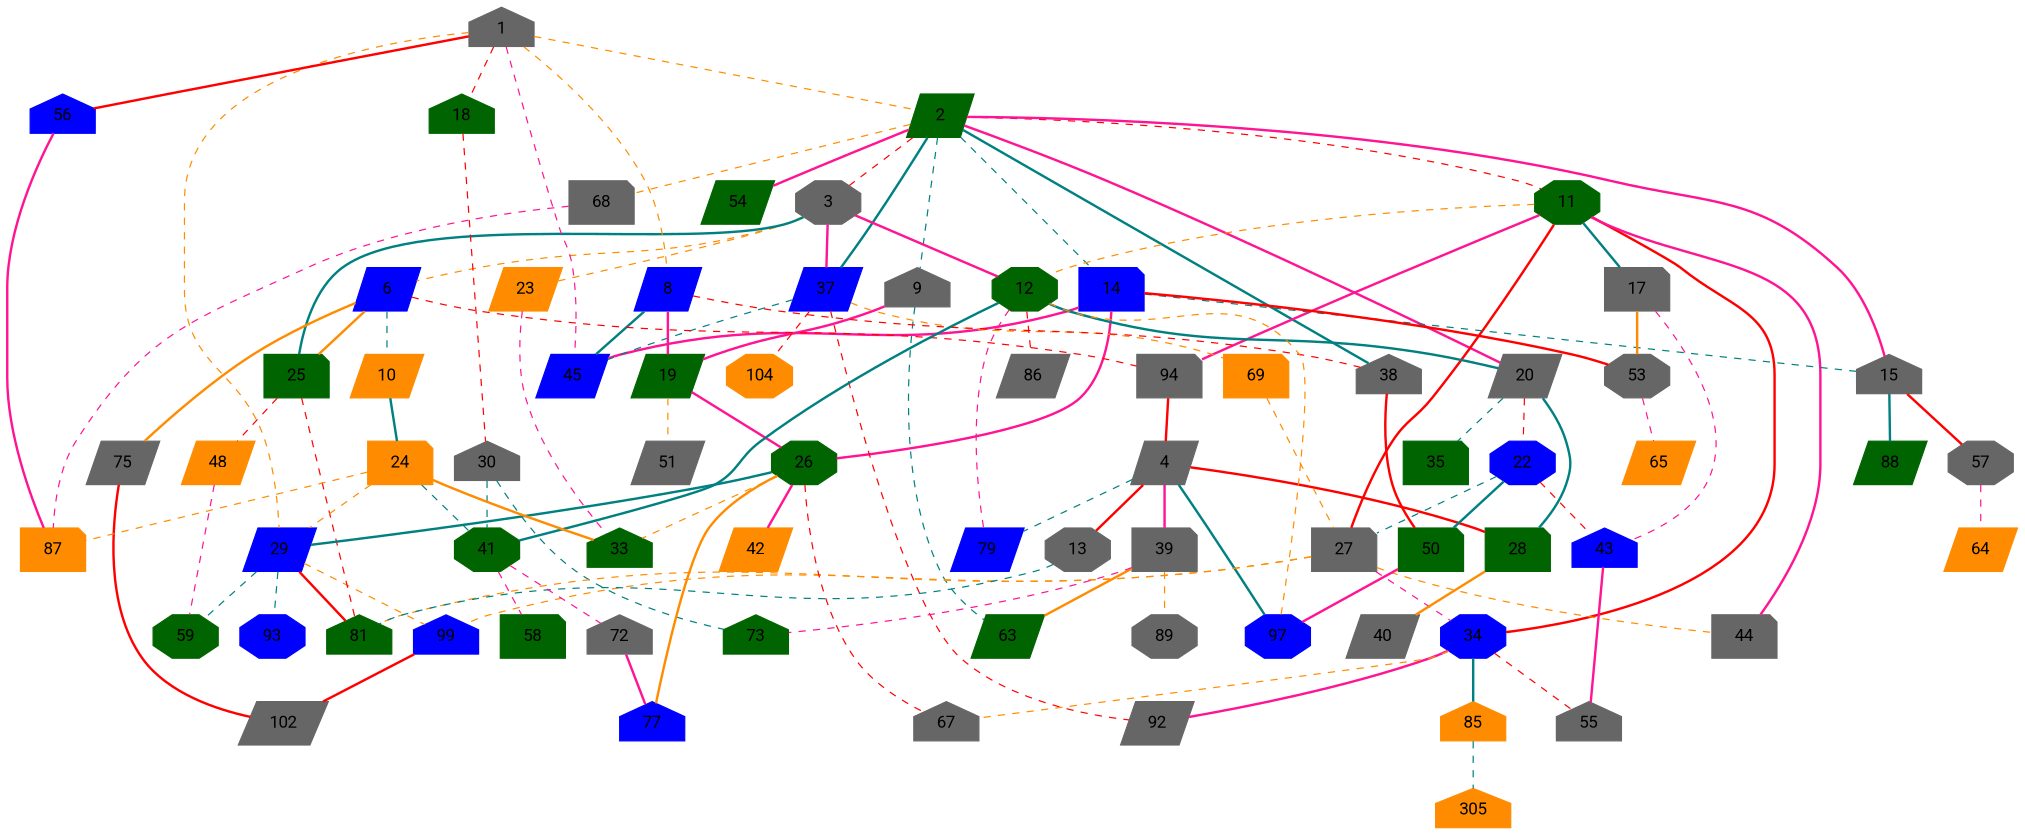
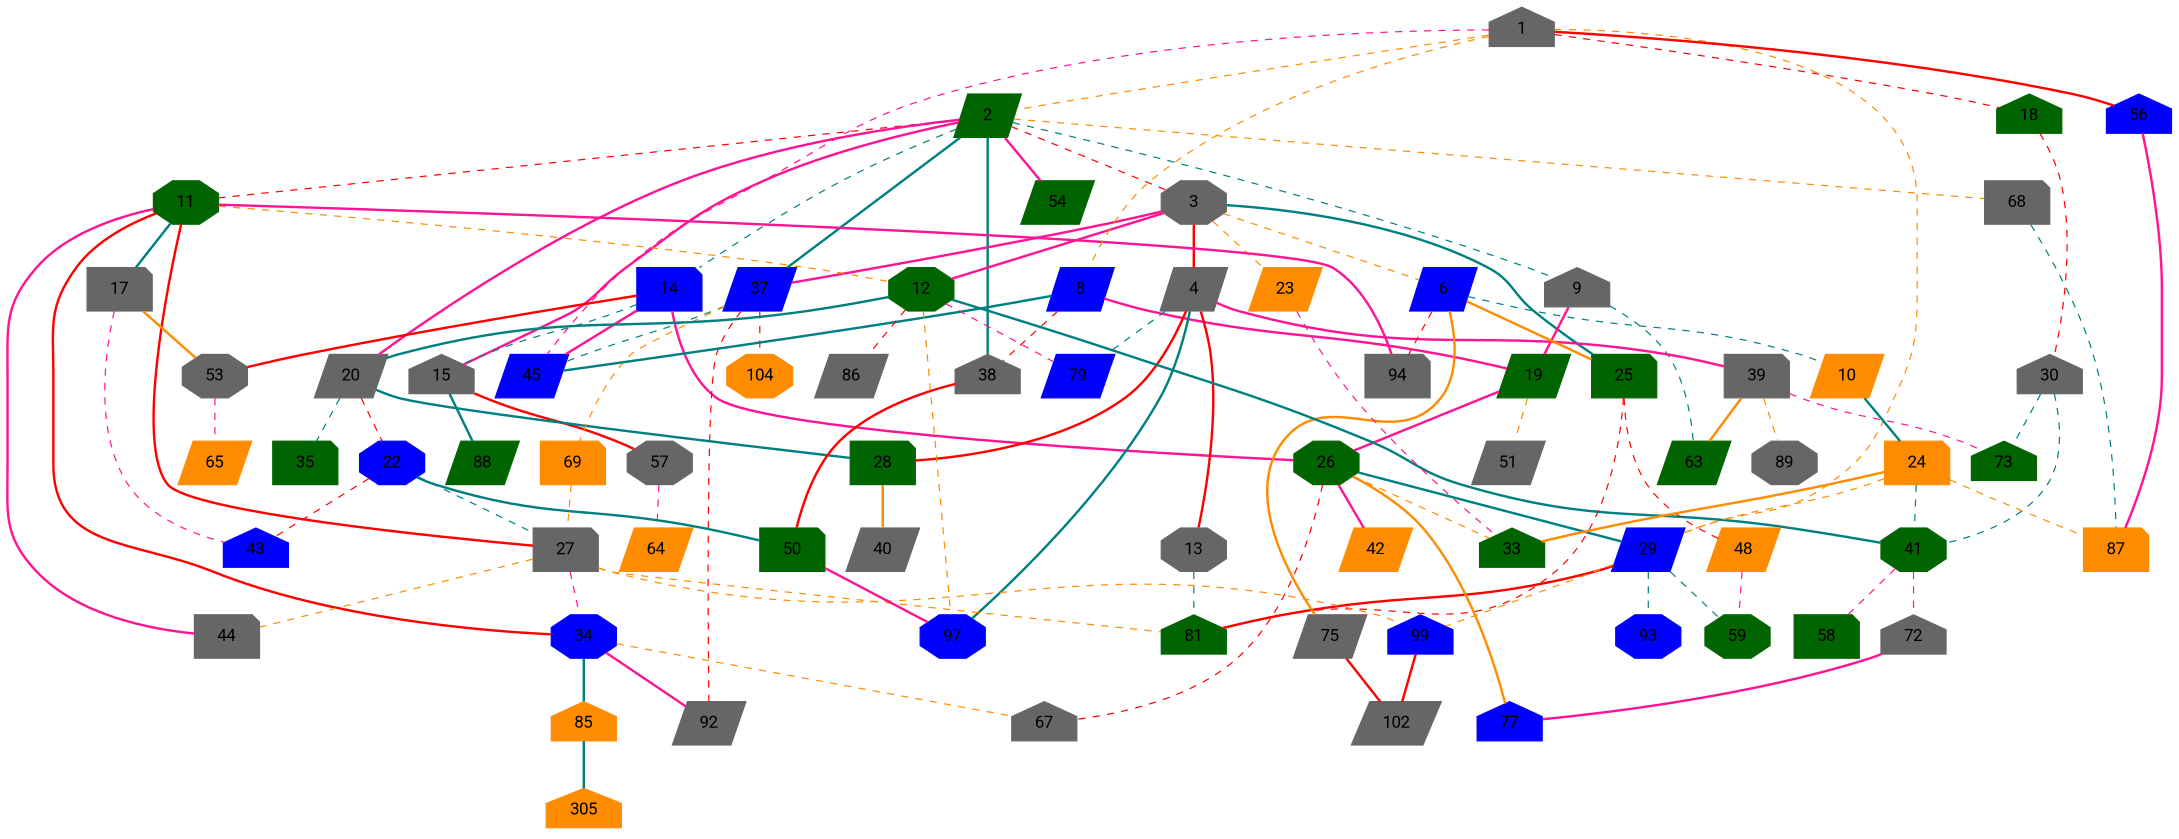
  graph {
    fontname=Roboto
    node [color=gray40 fontname=Roboto shape=parallelogram style=filled]
    edge [color=deeppink fontname=Roboto style=dashed]
    2 [color=darkgreen super="+7"]
    3 [shape=octagon super="+36"]
    9 [shape=house super="+46"]
    11 [color=darkgreen shape=octagon super="+21"]
    14 [color=blue shape=note super="+91"]
    15 [shape=house]
    20
    37 [color=blue super="+84"]
    38 [shape=house super="+83"]
    54 [color=darkgreen]
    68 [shape=note]
    1 [shape=house]
    8 [color=blue]
    18 [color=darkgreen shape=house]
    29 [color=blue super="+47"]
    45 [color=blue super="+52"]
    56 [color=blue shape=house]
    19 [color=darkgreen]
    30 [shape=house super="+49"]
    81 [color=darkgreen shape=house]
    99 [color=blue shape=house]
    59 [color=darkgreen shape=octagon super="+71"]
    93 [color=blue shape=octagon]
    87 [color=darkorange shape=note]
    4 [super="+5"]
    6 [color=blue super="+16"]
    12 [color=darkgreen shape=octagon super="+96"]
    23 [color=darkorange super="+82"]
    25 [color=darkgreen shape=note]
    63 [color=darkgreen super="+100"]
    94 [shape=note super="+103"]
    17 [shape=note super="+61"]
    27 [shape=note super="+32"]
    34 [color=blue shape=octagon super="+80"]
    44 [shape=note]
    26 [color=darkgreen shape=octagon super="+31"]
    53 [shape=octagon]
    57 [shape=octagon super="+60"]
    88 [color=darkgreen]
    28 [color=darkgreen shape=note]
    22 [color=blue shape=octagon]
    35 [color=darkgreen shape=note]
    92
    69 [color=darkorange shape=note]
    104 [color=darkorange shape=octagon]
    50 [color=darkgreen shape=note super="+70"]
    13 [shape=octagon super="+78"]
    39 [shape=note super="+67"]
    79 [color=blue]
    97 [color=blue shape=octagon]
    10 [color=darkorange]
    75
    41 [color=darkgreen shape=octagon super="+62"]
    86
    33 [color=darkgreen shape=house super="+74"]
    48 [color=darkorange]
    40
    73 [color=darkgreen shape=house]
    89 [shape=octagon]
    24 [color=darkorange shape=note super="+90"]
    102
    51 [super="+76"]
    43 [color=blue shape=house super="+98"]
    n64 [label=67 shape=house]
    85 [color=darkorange shape=house super="+101"]
-   55 [shape=house super="+95"]
    58 [color=darkgreen shape=note]
    72 [shape=house]
    42 [color=darkorange]
    77 [color=blue shape=house]
    65 [color=darkorange]
    64 [color=darkorange]
    n73 [color=darkorange label=305 shape=house]
    2 -- 3 [color=red]
    2 -- 9 [color=teal]
    2 -- 11 [color=red]
    2 -- 14 [color=teal]
    2 -- 15 [style=bold]
    2 -- 20 [style=bold]
    2 -- 37 [color=teal style=bold]
    2 -- 38 [color=teal style=bold]
    2 -- 54 [style=bold]
    2 -- 68 [color=darkorange]
    3 -- 37 [style=bold]
-   94 -- 4 [color=red style=bold]
+   3 -- 4 [color=red style=bold]
    3 -- 6 [color=darkorange]
    3 -- 12 [style=bold]
    3 -- 23 [color=darkorange]
    3 -- 25 [color=teal style=bold]
    9 -- 19 [style=bold]
    9 -- 63 [color=teal]
    11 -- 12 [color=darkorange]
    11 -- 94 [style=bold]
    11 -- 17 [color=teal style=bold]
    11 -- 27 [color=red style=bold]
    11 -- 34 [color=red style=bold]
    11 -- 44 [style=bold]
    14 -- 15 [color=teal]
    14 -- 45 [style=bold]
    14 -- 26 [style=bold]
    14 -- 53 [color=red style=bold]
    15 -- 57 [color=red style=bold]
    15 -- 88 [color=teal style=bold]
    20 -- 28 [color=teal style=bold]
    20 -- 22 [color=red]
    20 -- 35 [color=teal]
    37 -- 45 [color=teal]
    37 -- 92 [color=red]
    37 -- 69 [color=darkorange]
    37 -- 104 [color=red]
    38 -- 50 [color=red style=bold]
-   68 -- 87
+   68 -- 87 [color=teal]
    1 -- 2 [color=darkorange]
    1 -- 8 [color=darkorange]
    1 -- 18 [color=red]
    1 -- 29 [color=darkorange]
    1 -- 45
    1 -- 56 [color=red style=bold]
    8 -- 38 [color=red]
    8 -- 45 [color=teal style=bold]
    8 -- 19 [style=bold]
    18 -- 30 [color=red]
    29 -- 81 [color=red style=bold]
    29 -- 99 [color=darkorange]
    29 -- 59 [color=teal]
    29 -- 93 [color=teal]
    56 -- 87 [style=bold]
    19 -- 26 [style=bold]
    19 -- 51 [color=darkorange]
    30 -- 41 [color=teal]
    30 -- 73 [color=teal]
    99 -- 102 [color=red style=bold]
    4 -- 28 [color=red style=bold]
    4 -- 13 [color=red style=bold]
    4 -- 39 [style=bold]
    4 -- 79 [color=teal]
    4 -- 97 [color=teal style=bold]
    6 -- 25 [color=darkorange style=bold]
    6 -- 94 [color=red]
    6 -- 10 [color=teal]
    6 -- 75 [color=darkorange style=bold]
    12 -- 20 [color=teal style=bold]
    12 -- 79
    12 -- 97 [color=darkorange]
    12 -- 41 [color=teal style=bold]
    12 -- 86 [color=red]
    23 -- 33
    25 -- 81 [color=red]
    25 -- 48 [color=red]
    17 -- 53 [color=darkorange style=bold]
    17 -- 43
    27 -- 81 [color=darkorange]
    27 -- 99 [color=darkorange]
    27 -- 34
    27 -- 44 [color=darkorange]
    34 -- 92 [style=bold]
    34 -- n64 [color=darkorange]
    34 -- 85 [color=teal style=bold]
-   34 -- 55 [color=red]
    26 -- 29 [color=teal style=bold]
    26 -- 33 [color=darkorange]
    26 -- n64 [color=red]
    26 -- 42 [style=bold]
    26 -- 77 [color=darkorange style=bold]
    53 -- 65
    57 -- 64
    28 -- 40 [color=darkorange style=bold]
    22 -- 27 [color=teal]
    22 -- 50 [color=teal style=bold]
    22 -- 43 [color=red]
    69 -- 27 [color=darkorange]
    50 -- 97 [style=bold]
    13 -- 81 [color=teal]
    39 -- 63 [color=darkorange style=bold]
    39 -- 73
    39 -- 89 [color=darkorange]
    10 -- 24 [color=teal style=bold]
    75 -- 102 [color=red style=bold]
    41 -- 58
    41 -- 72
    48 -- 59
    24 -- 29 [color=darkorange]
    24 -- 87 [color=darkorange]
    24 -- 41 [color=teal]
    24 -- 33 [color=darkorange style=bold]
-   43 -- 55 [style=bold]
-   85 -- n73 [color=teal]
+   85 -- n73 [color=teal style=bold]
    72 -- 77 [style=bold]
  }
